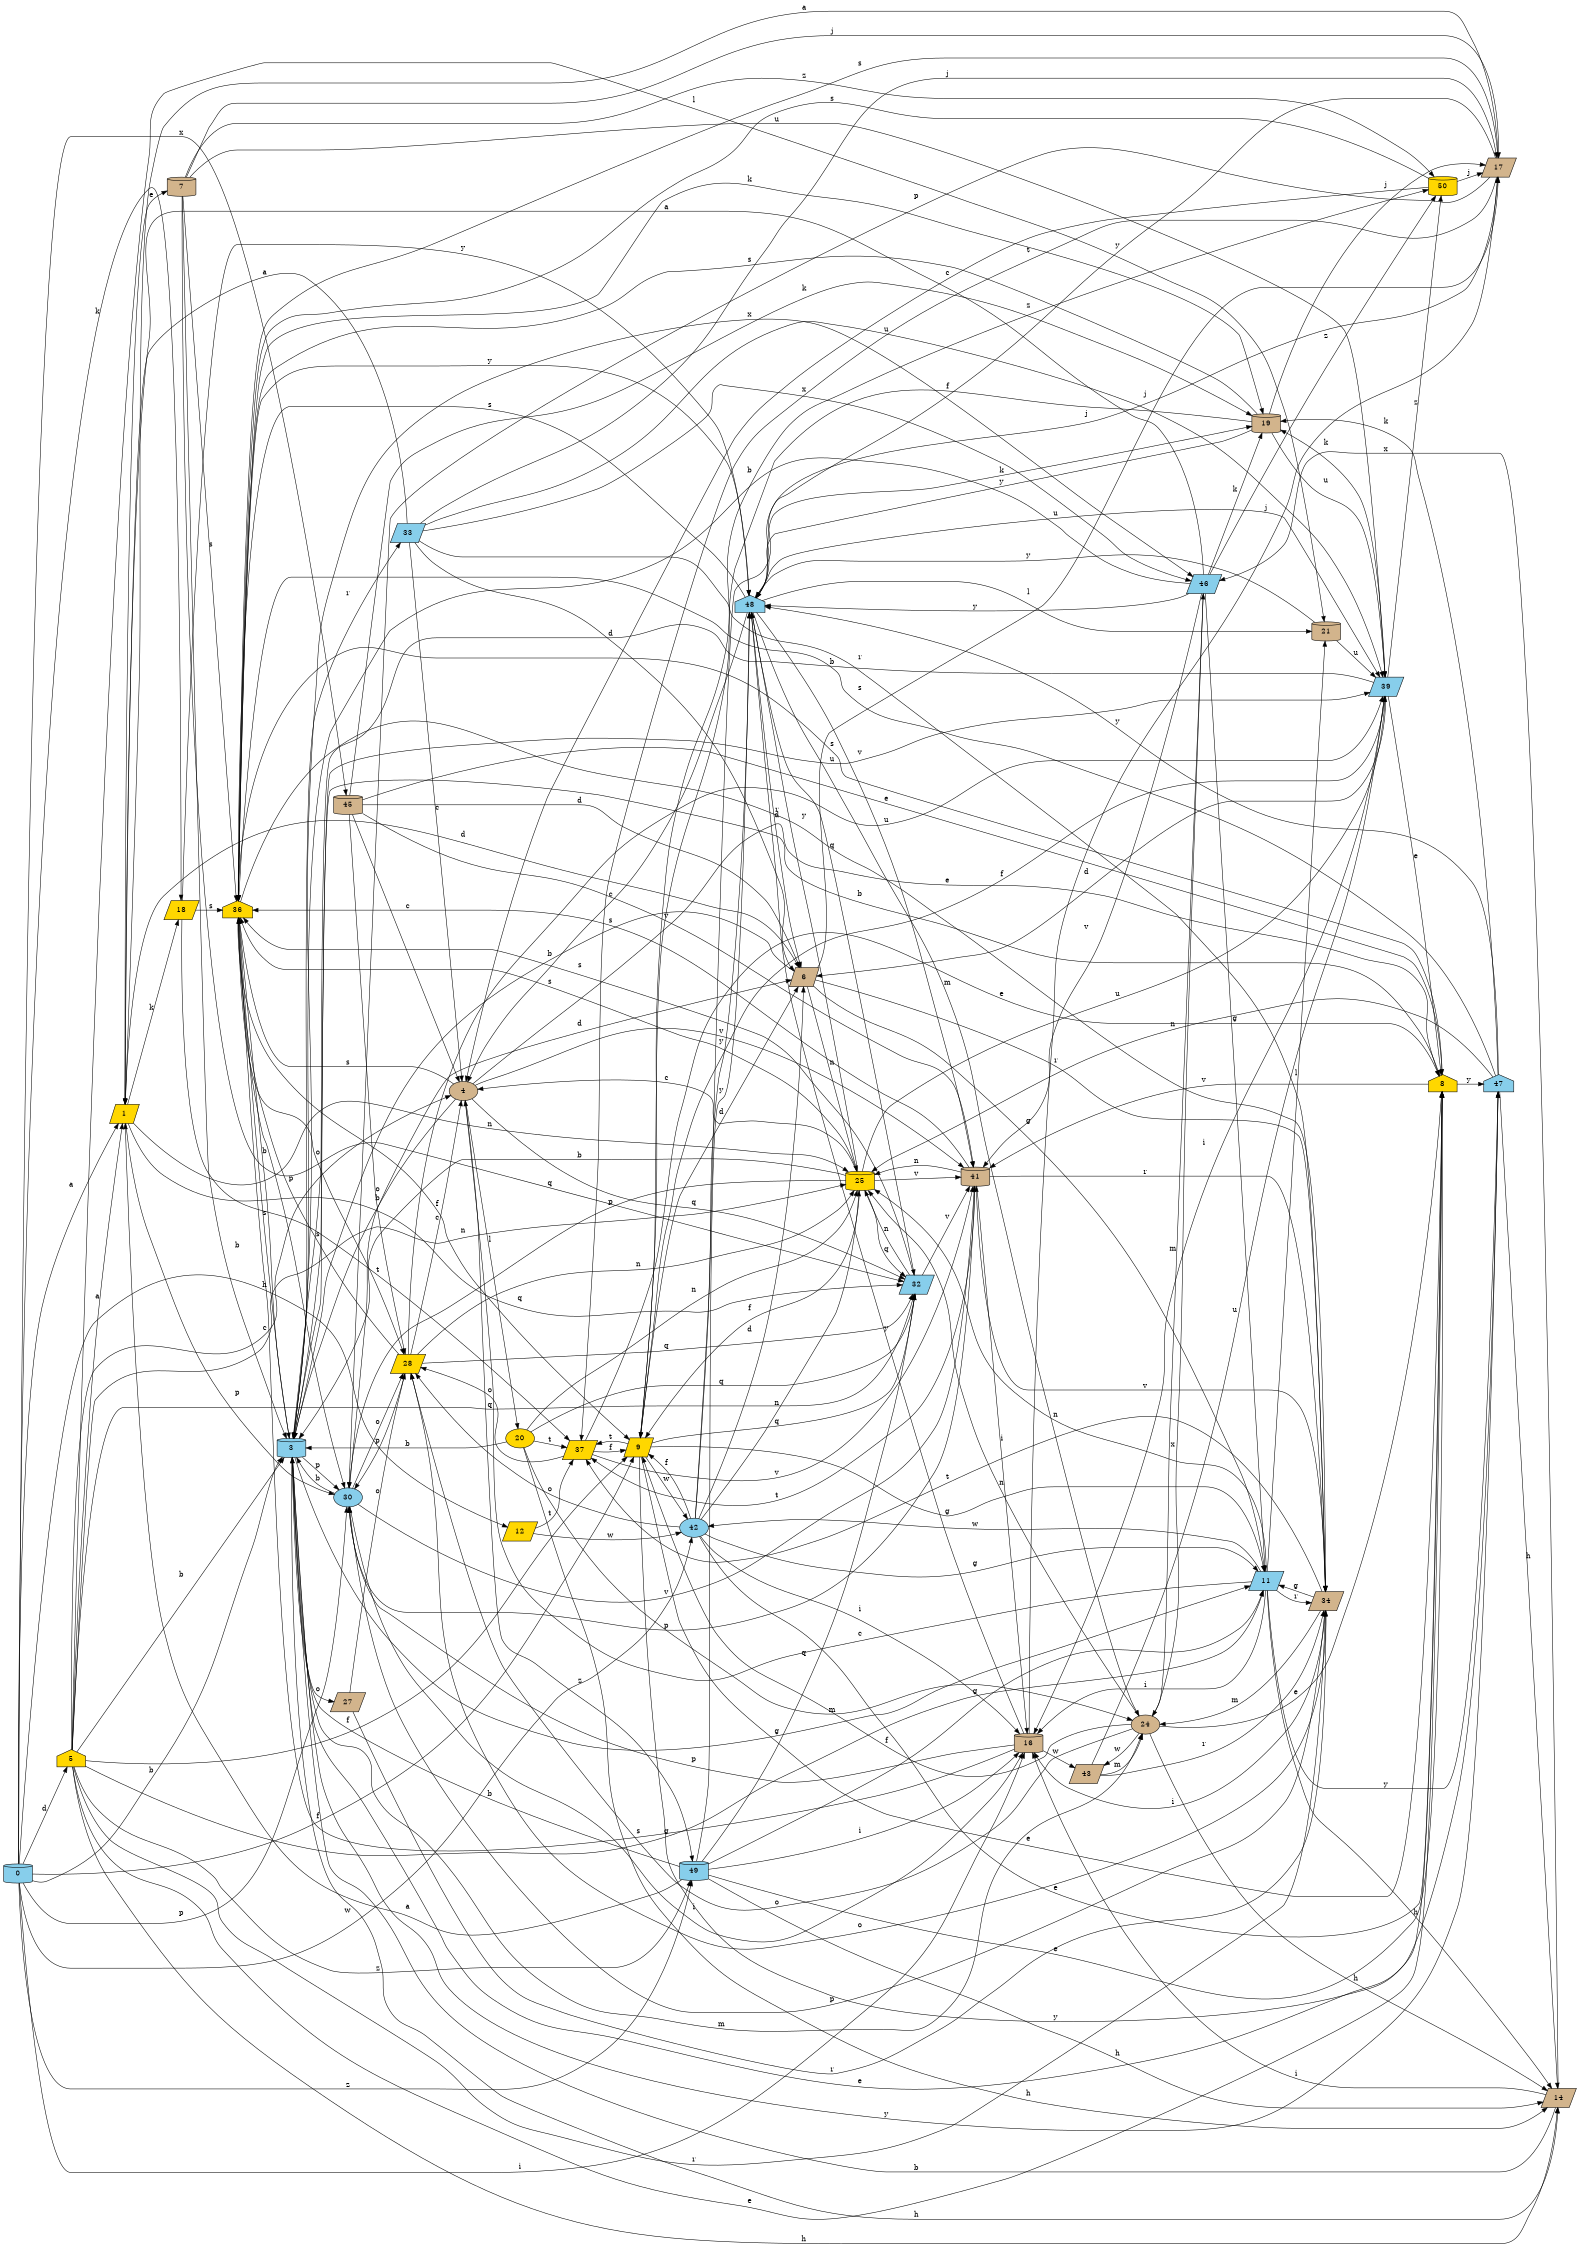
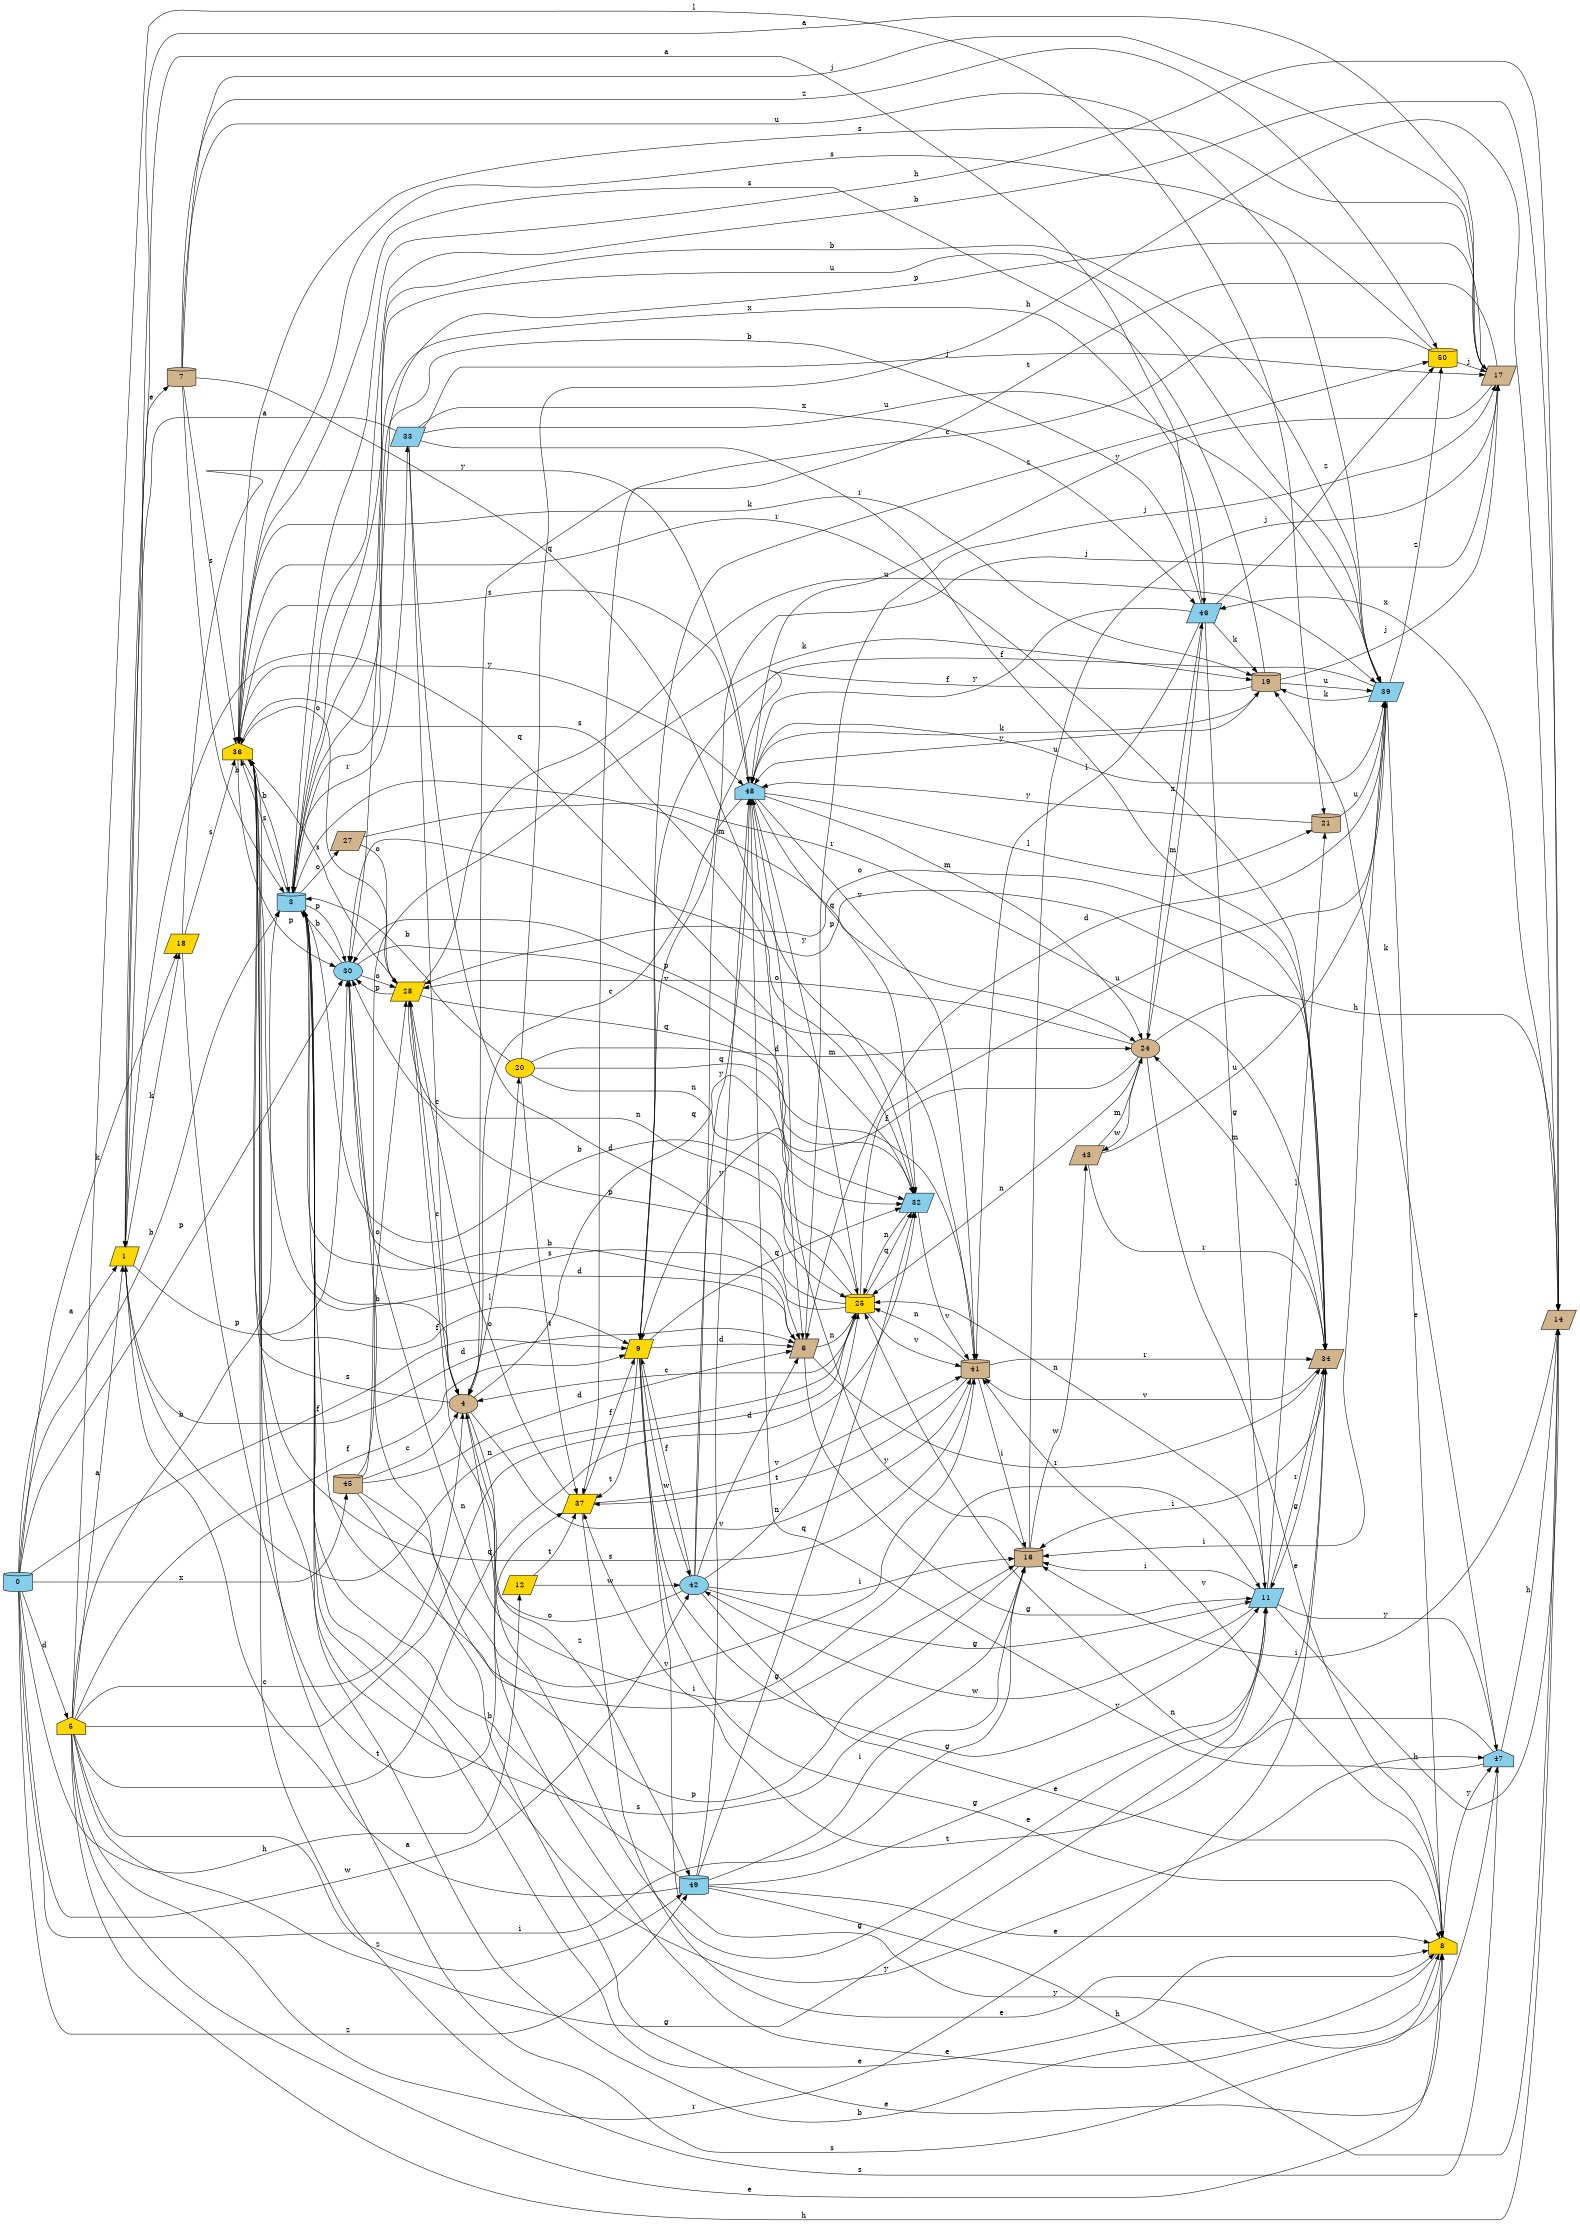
  strict digraph {
    fontname="DejaVu Serif"
    rankdir=LR
    node [fillcolor=tan fontname="DejaVu Serif" shape=parallelogram style=filled]
    edge [fontname="DejaVu Serif"]
    0 [fillcolor=skyblue shape=cylinder]
    1 [fillcolor=gold]
    3 [fillcolor=skyblue shape=cylinder]
    5 [fillcolor=gold shape=house]
    9 [fillcolor=gold]
    12 [fillcolor=gold]
    16 [shape=cylinder]
    18 [fillcolor=gold]
    30 [fillcolor=skyblue shape=ellipse]
    42 [fillcolor=skyblue shape=ellipse]
    45 [shape=cylinder]
    49 [fillcolor=skyblue shape=cylinder]
    6
    7 [shape=cylinder]
    25 [fillcolor=gold shape=cylinder]
    32 [fillcolor=skyblue]
    8 [fillcolor=gold shape=house]
    11 [fillcolor=skyblue]
    14
    24 [shape=ellipse]
    27
    33 [fillcolor=skyblue]
    36 [fillcolor=gold shape=house]
    39 [fillcolor=skyblue]
    46 [fillcolor=skyblue]
    47 [fillcolor=skyblue shape=house]
    4 [shape=ellipse]
    21 [shape=cylinder]
    34
    50 [fillcolor=gold shape=cylinder]
    37 [fillcolor=gold]
    17
    43
    48 [fillcolor=skyblue shape=house]
    41 [shape=cylinder]
    28 [fillcolor=gold]
    19 [shape=cylinder]
    20 [fillcolor=gold shape=ellipse]
    0 -> 1 [label=a]
    0 -> 3 [label=b]
    0 -> 5 [label=d]
    0 -> 9 [label=f]
    0 -> 12 [label=h]
    0 -> 16 [label=i]
    0 -> 18 [label=k]
    0 -> 30 [label=p]
    0 -> 42 [label=w]
    0 -> 45 [label=x]
    0 -> 49 [label=z]
    1 -> 18 [label=k]
    1 -> 30 [label=p]
    1 -> 6 [label=d]
    1 -> 7 [label=e]
    1 -> 25 [label=n]
    1 -> 32 [label=q]
    3 -> 30 [label=p]
    3 -> 8 [label=e]
    3 -> 11 [label=g]
    3 -> 14 [label=h]
    3 -> 24 [label=m]
    3 -> 27 [label=o]
    3 -> 33 [label=r]
    3 -> 36 [label=s]
    3 -> 39 [label=u]
    3 -> 46 [label=x]
    3 -> 47 [label=y]
    5 -> 1 [label=a]
    5 -> 3 [label=b]
    5 -> 9 [label=f]
    5 -> 49 [label=z]
    5 -> 25 [label=n]
    5 -> 32 [label=q]
    5 -> 8 [label=e]
    5 -> 11 [label=g]
    5 -> 14 [label=h]
    5 -> 4 [label=c]
    5 -> 21 [label=l]
    5 -> 34 [label=r]
    9 -> 42 [label=w]
    9 -> 6 [label=d]
    9 -> 32 [label=q]
    9 -> 8 [label=e]
    9 -> 11 [label=g]
    9 -> 47 [label=y]
    9 -> 50 [label=z]
    9 -> 37 [label=t]
    12 -> 42 [label=w]
    12 -> 37 [label=t]
    16 -> 30 [label=p]
    16 -> 36 [label=s]
    16 -> 17 [label=j]
    16 -> 43 [label=w]
    16 -> 48 [label=y]
    18 -> 36 [label=s]
    18 -> 37 [label=t]
    18 -> 48 [label=y]
    30 -> 3 [label=b]
    30 -> 16 [label=i]
    30 -> 6 [label=d]
    30 -> 41 [label=v]
    30 -> 28 [label=o]
    42 -> 9 [label=f]
    42 -> 16 [label=i]
    42 -> 6 [label=d]
    42 -> 25 [label=n]
    42 -> 8 [label=e]
    42 -> 11 [label=g]
    42 -> 17 [label=j]
    42 -> 48 [label=y]
    42 -> 28 [label=o]
    45 -> 6 [label=d]
    45 -> 8 [label=e]
    45 -> 4 [label=c]
    45 -> 41 [label=v]
    45 -> 28 [label=o]
    45 -> 19 [label=k]
    49 -> 1 [label=a]
    49 -> 3 [label=b]
    49 -> 16 [label=i]
    49 -> 32 [label=q]
    49 -> 8 [label=e]
    49 -> 11 [label=g]
    49 -> 14 [label=h]
    49 -> 48 [label=y]
    6 -> 3 [label=b]
    6 -> 25 [label=n]
    6 -> 11 [label=g]
    6 -> 34 [label=r]
    6 -> 17 [label=j]
    7 -> 3 [label=b]
    7 -> 32 [label=q]
    7 -> 36 [label=s]
    7 -> 39 [label=u]
    7 -> 50 [label=z]
    7 -> 17 [label=j]
    25 -> 3 [label=b]
-   25 -> 9 [label=f]
    25 -> 30 [label=p]
    25 -> 32 [label=q]
    25 -> 36 [label=s]
    25 -> 39 [label=u]
    25 -> 4 [label=c]
    25 -> 48 [label=y]
    25 -> 41 [label=v]
    32 -> 25 [label=n]
    32 -> 36 [label=s]
    32 -> 41 [label=v]
    8 -> 3 [label=b]
    8 -> 36 [label=s]
    8 -> 47 [label=y]
    8 -> 41 [label=v]
    11 -> 16 [label=i]
    11 -> 42 [label=w]
    11 -> 25 [label=n]
    11 -> 14 [label=h]
    11 -> 47 [label=y]
-   11 -> 4 [label=c]
+   11 -> 4 [label=g]
    11 -> 21 [label=l]
    11 -> 34 [label=r]
    14 -> 3 [label=b]
    14 -> 16 [label=i]
    14 -> 46 [label=x]
    24 -> 9 [label=f]
    24 -> 25 [label=n]
    24 -> 8 [label=e]
    24 -> 14 [label=h]
    24 -> 46 [label=x]
    24 -> 43 [label=w]
    24 -> 28 [label=o]
    27 -> 34 [label=r]
    27 -> 28 [label=o]
    33 -> 1 [label=a]
    33 -> 6 [label=d]
    33 -> 39 [label=u]
    33 -> 46 [label=x]
    33 -> 4 [label=c]
    33 -> 34 [label=r]
    33 -> 17 [label=j]
    36 -> 3 [label=b]
    36 -> 9 [label=f]
    36 -> 30 [label=p]
    36 -> 34 [label=r]
    36 -> 48 [label=y]
    36 -> 28 [label=o]
    36 -> 19 [label=k]
    39 -> 3 [label=b]
    39 -> 9 [label=f]
    39 -> 16 [label=i]
    39 -> 6 [label=d]
    39 -> 8 [label=e]
    39 -> 50 [label=z]
    39 -> 19 [label=k]
    46 -> 1 [label=a]
    46 -> 3 [label=b]
    46 -> 11 [label=g]
    46 -> 24 [label=m]
    46 -> 50 [label=z]
    46 -> 48 [label=y]
-   46 -> 41 [label=v]
+   46 -> 41 [label=l]
    46 -> 19 [label=k]
    47 -> 25 [label=n]
    47 -> 14 [label=h]
    47 -> 36 [label=s]
    47 -> 48 [label=y]
    47 -> 19 [label=k]
    4 -> 3 [label=b]
    4 -> 49 [label=z]
    4 -> 32 [label=q]
    4 -> 8 [label=e]
    4 -> 36 [label=s]
    4 -> 41 [label=v]
    4 -> 20 [label=l]
    21 -> 39 [label=u]
    21 -> 48 [label=y]
    34 -> 16 [label=i]
    34 -> 30 [label=p]
    34 -> 11 [label=g]
    34 -> 24 [label=m]
    34 -> 37 [label=t]
    34 -> 41 [label=v]
    34 -> 28 [label=o]
    50 -> 36 [label=s]
    50 -> 4 [label=c]
    50 -> 17 [label=j]
    37 -> 9 [label=f]
    37 -> 8 [label=e]
    37 -> 41 [label=v]
    37 -> 28 [label=o]
    17 -> 1 [label=a]
    17 -> 30 [label=p]
    17 -> 36 [label=s]
    17 -> 37 [label=t]
    17 -> 48 [label=y]
    43 -> 24 [label=m]
    43 -> 39 [label=u]
    43 -> 34 [label=r]
    48 -> 6 [label=d]
    48 -> 32 [label=q]
    48 -> 24 [label=m]
    48 -> 36 [label=s]
    48 -> 39 [label=u]
    48 -> 4 [label=c]
    48 -> 21 [label=l]
    48 -> 41 [label=v]
    48 -> 19 [label=k]
    41 -> 16 [label=i]
    41 -> 30 [label=p]
    41 -> 25 [label=n]
    41 -> 36 [label=s]
    41 -> 34 [label=r]
    41 -> 37 [label=t]
    28 -> 30 [label=p]
    28 -> 25 [label=n]
    28 -> 32 [label=q]
    28 -> 36 [label=s]
    28 -> 39 [label=u]
    28 -> 4 [label=c]
    19 -> 9 [label=f]
    19 -> 36 [label=s]
    19 -> 39 [label=u]
    19 -> 17 [label=j]
    19 -> 48 [label=y]
    20 -> 3 [label=b]
    20 -> 25 [label=n]
    20 -> 32 [label=q]
    20 -> 14 [label=h]
    20 -> 24 [label=m]
    20 -> 37 [label=t]
  }
